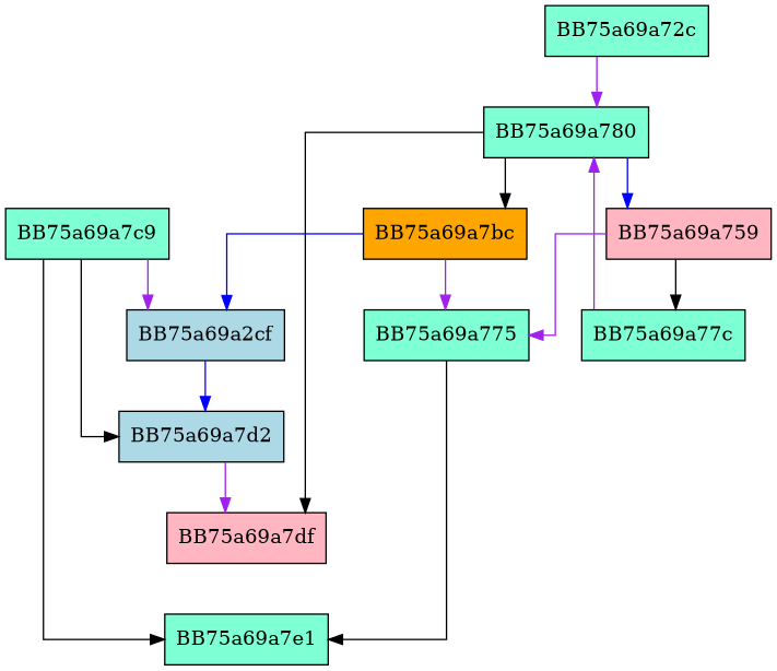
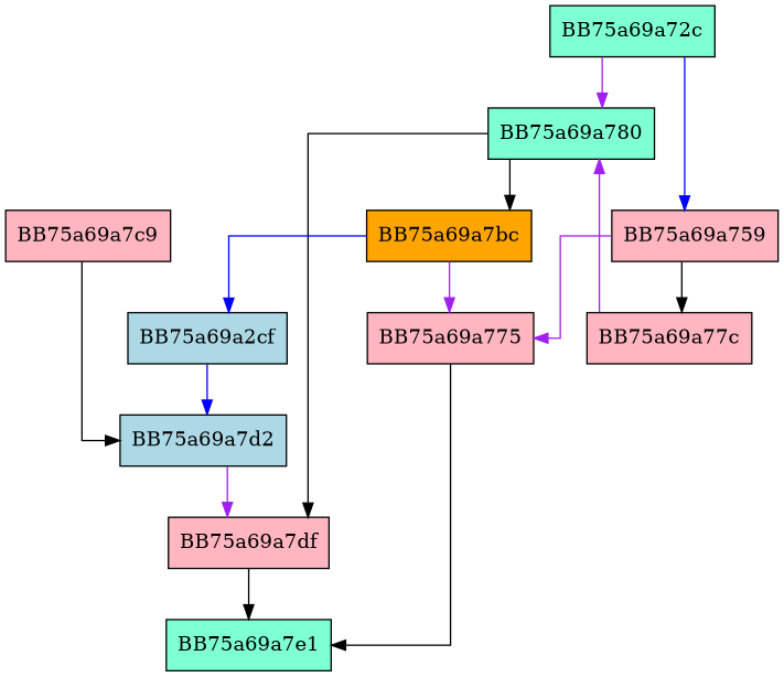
  digraph {
    splines=ortho
    node [fillcolor=aquamarine shape=box style=filled]
    edge [color=purple]
    BB75a69a72c
    BB75a69a780
    BB75a69a759 [fillcolor=lightpink]
    BB75a69a7df [fillcolor=lightpink]
    BB75a69a7bc [fillcolor=orange]
-   BB75a69a77c
-   BB75a69a775
+   BB75a69a77c [fillcolor=lightpink]
+   BB75a69a775 [fillcolor=lightpink]
    BB75a69a7e1
    n9 [fillcolor=lightblue label=BB75a69a2cf]
    BB75a69a7d2 [fillcolor=lightblue]
-   BB75a69a7c9
+   BB75a69a7c9 [fillcolor=lightpink]
    BB75a69a72c -> BB75a69a780
-   BB75a69a780 -> BB75a69a759 [color=blue]
+   BB75a69a72c -> BB75a69a759 [color=blue]
    BB75a69a780 -> BB75a69a7df [color=black]
    BB75a69a780 -> BB75a69a7bc [color=black]
    BB75a69a759 -> BB75a69a77c [color=black]
    BB75a69a759 -> BB75a69a775
-   BB75a69a7c9 -> BB75a69a7e1 [color=black]
+   BB75a69a7df -> BB75a69a7e1 [color=black]
    BB75a69a7bc -> BB75a69a775
    BB75a69a7bc -> n9 [color=blue]
    BB75a69a77c -> BB75a69a780
    BB75a69a775 -> BB75a69a7e1 [color=black]
    n9 -> BB75a69a7d2 [color=blue]
    BB75a69a7d2 -> BB75a69a7df
-   BB75a69a7c9 -> n9
    BB75a69a7c9 -> BB75a69a7d2 [color=black]
  }
